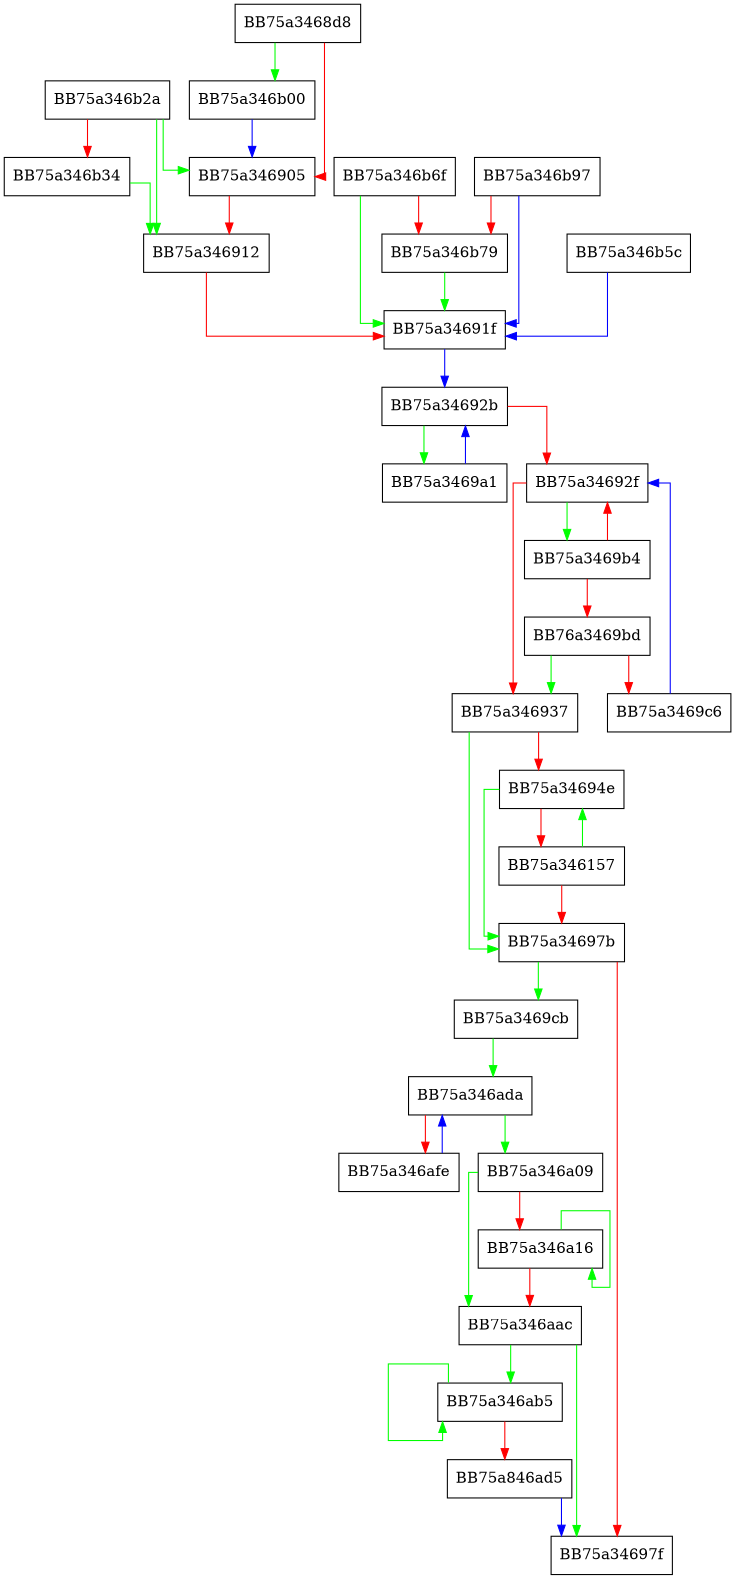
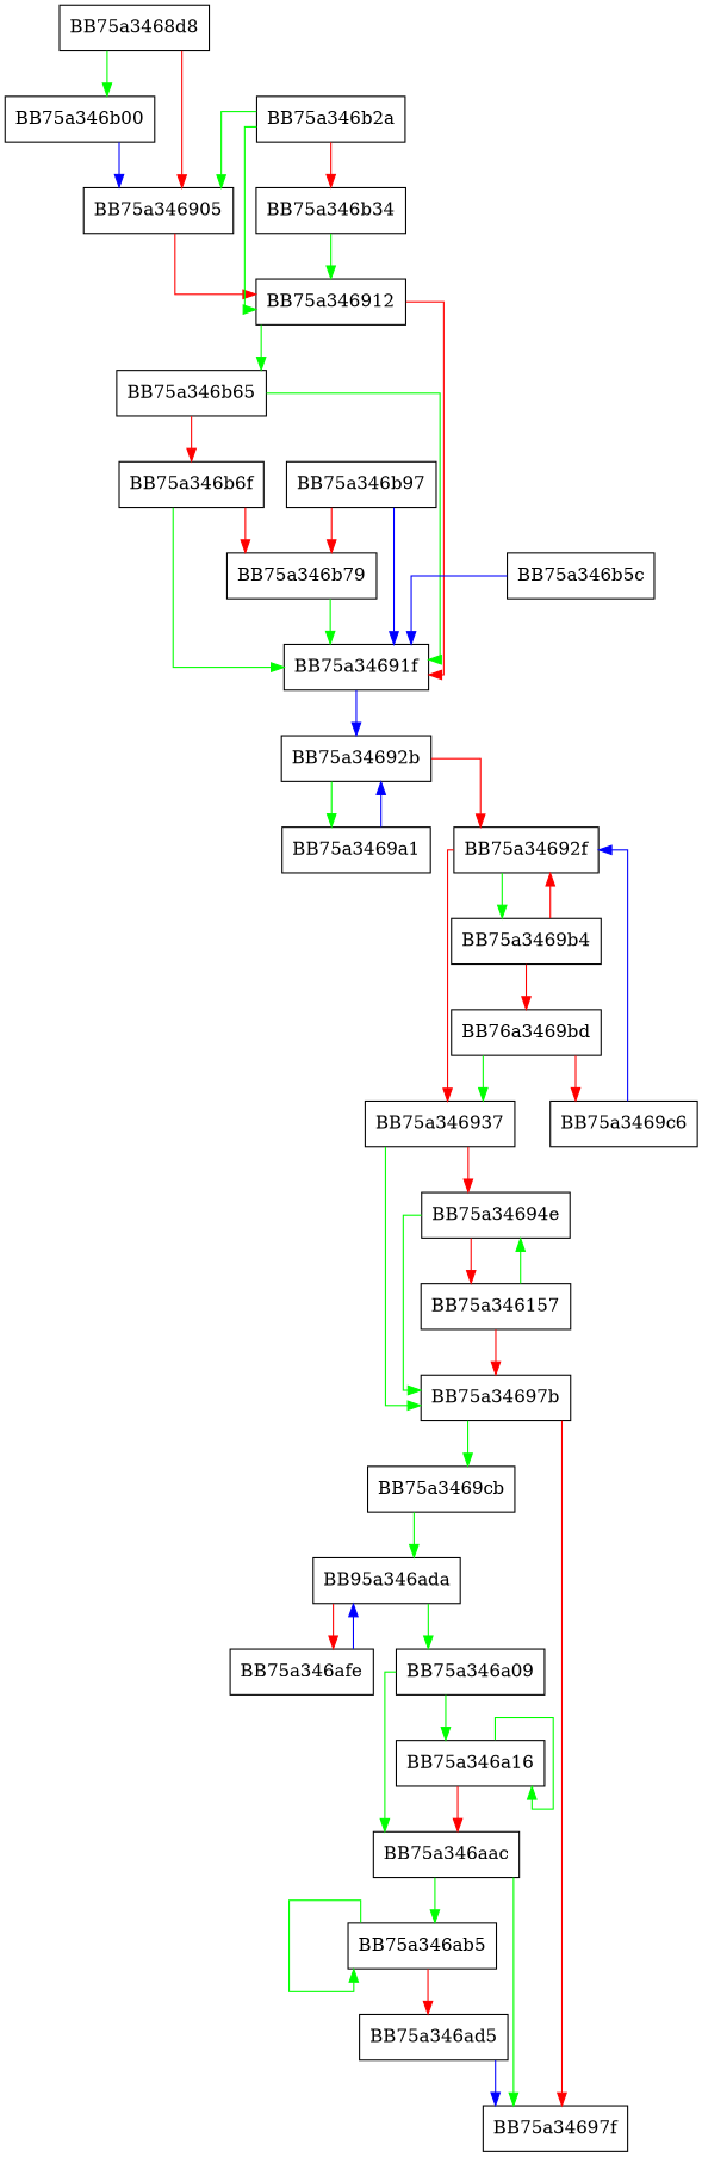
  digraph {
    splines=ortho
    node [shape=box]
    edge [color=green]
    BB75a3468d8
    BB75a346b00
    BB75a346905
    BB75a346912
    BB75a346b2a
    BB75a346b34
+   BB75a346b65
    BB75a34691f
    BB75a346b6f
    BB75a34692b
    BB75a346b79
    BB75a3469a1
    BB75a34692f
    BB75a3469b4
    BB75a346937
    n16 [label=BB76a3469bd]
    BB75a34697b
    BB75a34694e
    BB75a3469c6
    BB75a3469cb
    BB75a34697f
    n22 [label=BB75a346157]
-   BB75a346ada
+   BB75a346ada [label=BB95a346ada]
    BB75a346a09
    BB75a346afe
    BB75a346aac
    BB75a346a16
    BB75a346ab5
-   BB75a346ad5 [label=BB75a846ad5]
+   BB75a346ad5
    BB75a346b5c
    BB75a346b97
    BB75a3468d8 -> BB75a346b00
    BB75a3468d8 -> BB75a346905 [color=red]
    BB75a346b00 -> BB75a346905 [color=blue]
    BB75a346905 -> BB75a346912 [color=red]
+   BB75a346912 -> BB75a346b65
    BB75a346912 -> BB75a34691f [color=red]
    BB75a346b2a -> BB75a346905
    BB75a346b2a -> BB75a346912
    BB75a346b2a -> BB75a346b34 [color=red]
    BB75a346b34 -> BB75a346912
+   BB75a346b65 -> BB75a34691f
+   BB75a346b65 -> BB75a346b6f [color=red]
    BB75a34691f -> BB75a34692b [color=blue]
    BB75a346b6f -> BB75a34691f
    BB75a346b6f -> BB75a346b79 [color=red]
    BB75a34692b -> BB75a3469a1
    BB75a34692b -> BB75a34692f [color=red]
    BB75a346b79 -> BB75a34691f
    BB75a3469a1 -> BB75a34692b [color=blue]
    BB75a34692f -> BB75a3469b4
    BB75a34692f -> BB75a346937 [color=red]
    BB75a3469b4 -> BB75a34692f [color=red]
    BB75a3469b4 -> n16 [color=red]
    BB75a346937 -> BB75a34697b
    BB75a346937 -> BB75a34694e [color=red]
    n16 -> BB75a346937
    n16 -> BB75a3469c6 [color=red]
    BB75a34697b -> BB75a3469cb
    BB75a34697b -> BB75a34697f [color=red]
    BB75a34694e -> BB75a34697b
    BB75a34694e -> n22 [color=red]
    BB75a3469c6 -> BB75a34692f [color=blue]
    BB75a3469cb -> BB75a346ada
    n22 -> BB75a34697b [color=red]
    n22 -> BB75a34694e
    BB75a346ada -> BB75a346a09
    BB75a346ada -> BB75a346afe [color=red]
    BB75a346a09 -> BB75a346aac
-   BB75a346a09 -> BB75a346a16 [color=red]
+   BB75a346a09 -> BB75a346a16
    BB75a346afe -> BB75a346ada [color=blue]
    BB75a346aac -> BB75a34697f
    BB75a346aac -> BB75a346ab5
    BB75a346a16 -> BB75a346aac [color=red]
    BB75a346a16 -> BB75a346a16
    BB75a346ab5 -> BB75a346ab5
    BB75a346ab5 -> BB75a346ad5 [color=red]
    BB75a346ad5 -> BB75a34697f [color=blue]
    BB75a346b5c -> BB75a34691f [color=blue]
    BB75a346b97 -> BB75a34691f [color=blue]
    BB75a346b97 -> BB75a346b79 [color=red]
  }
